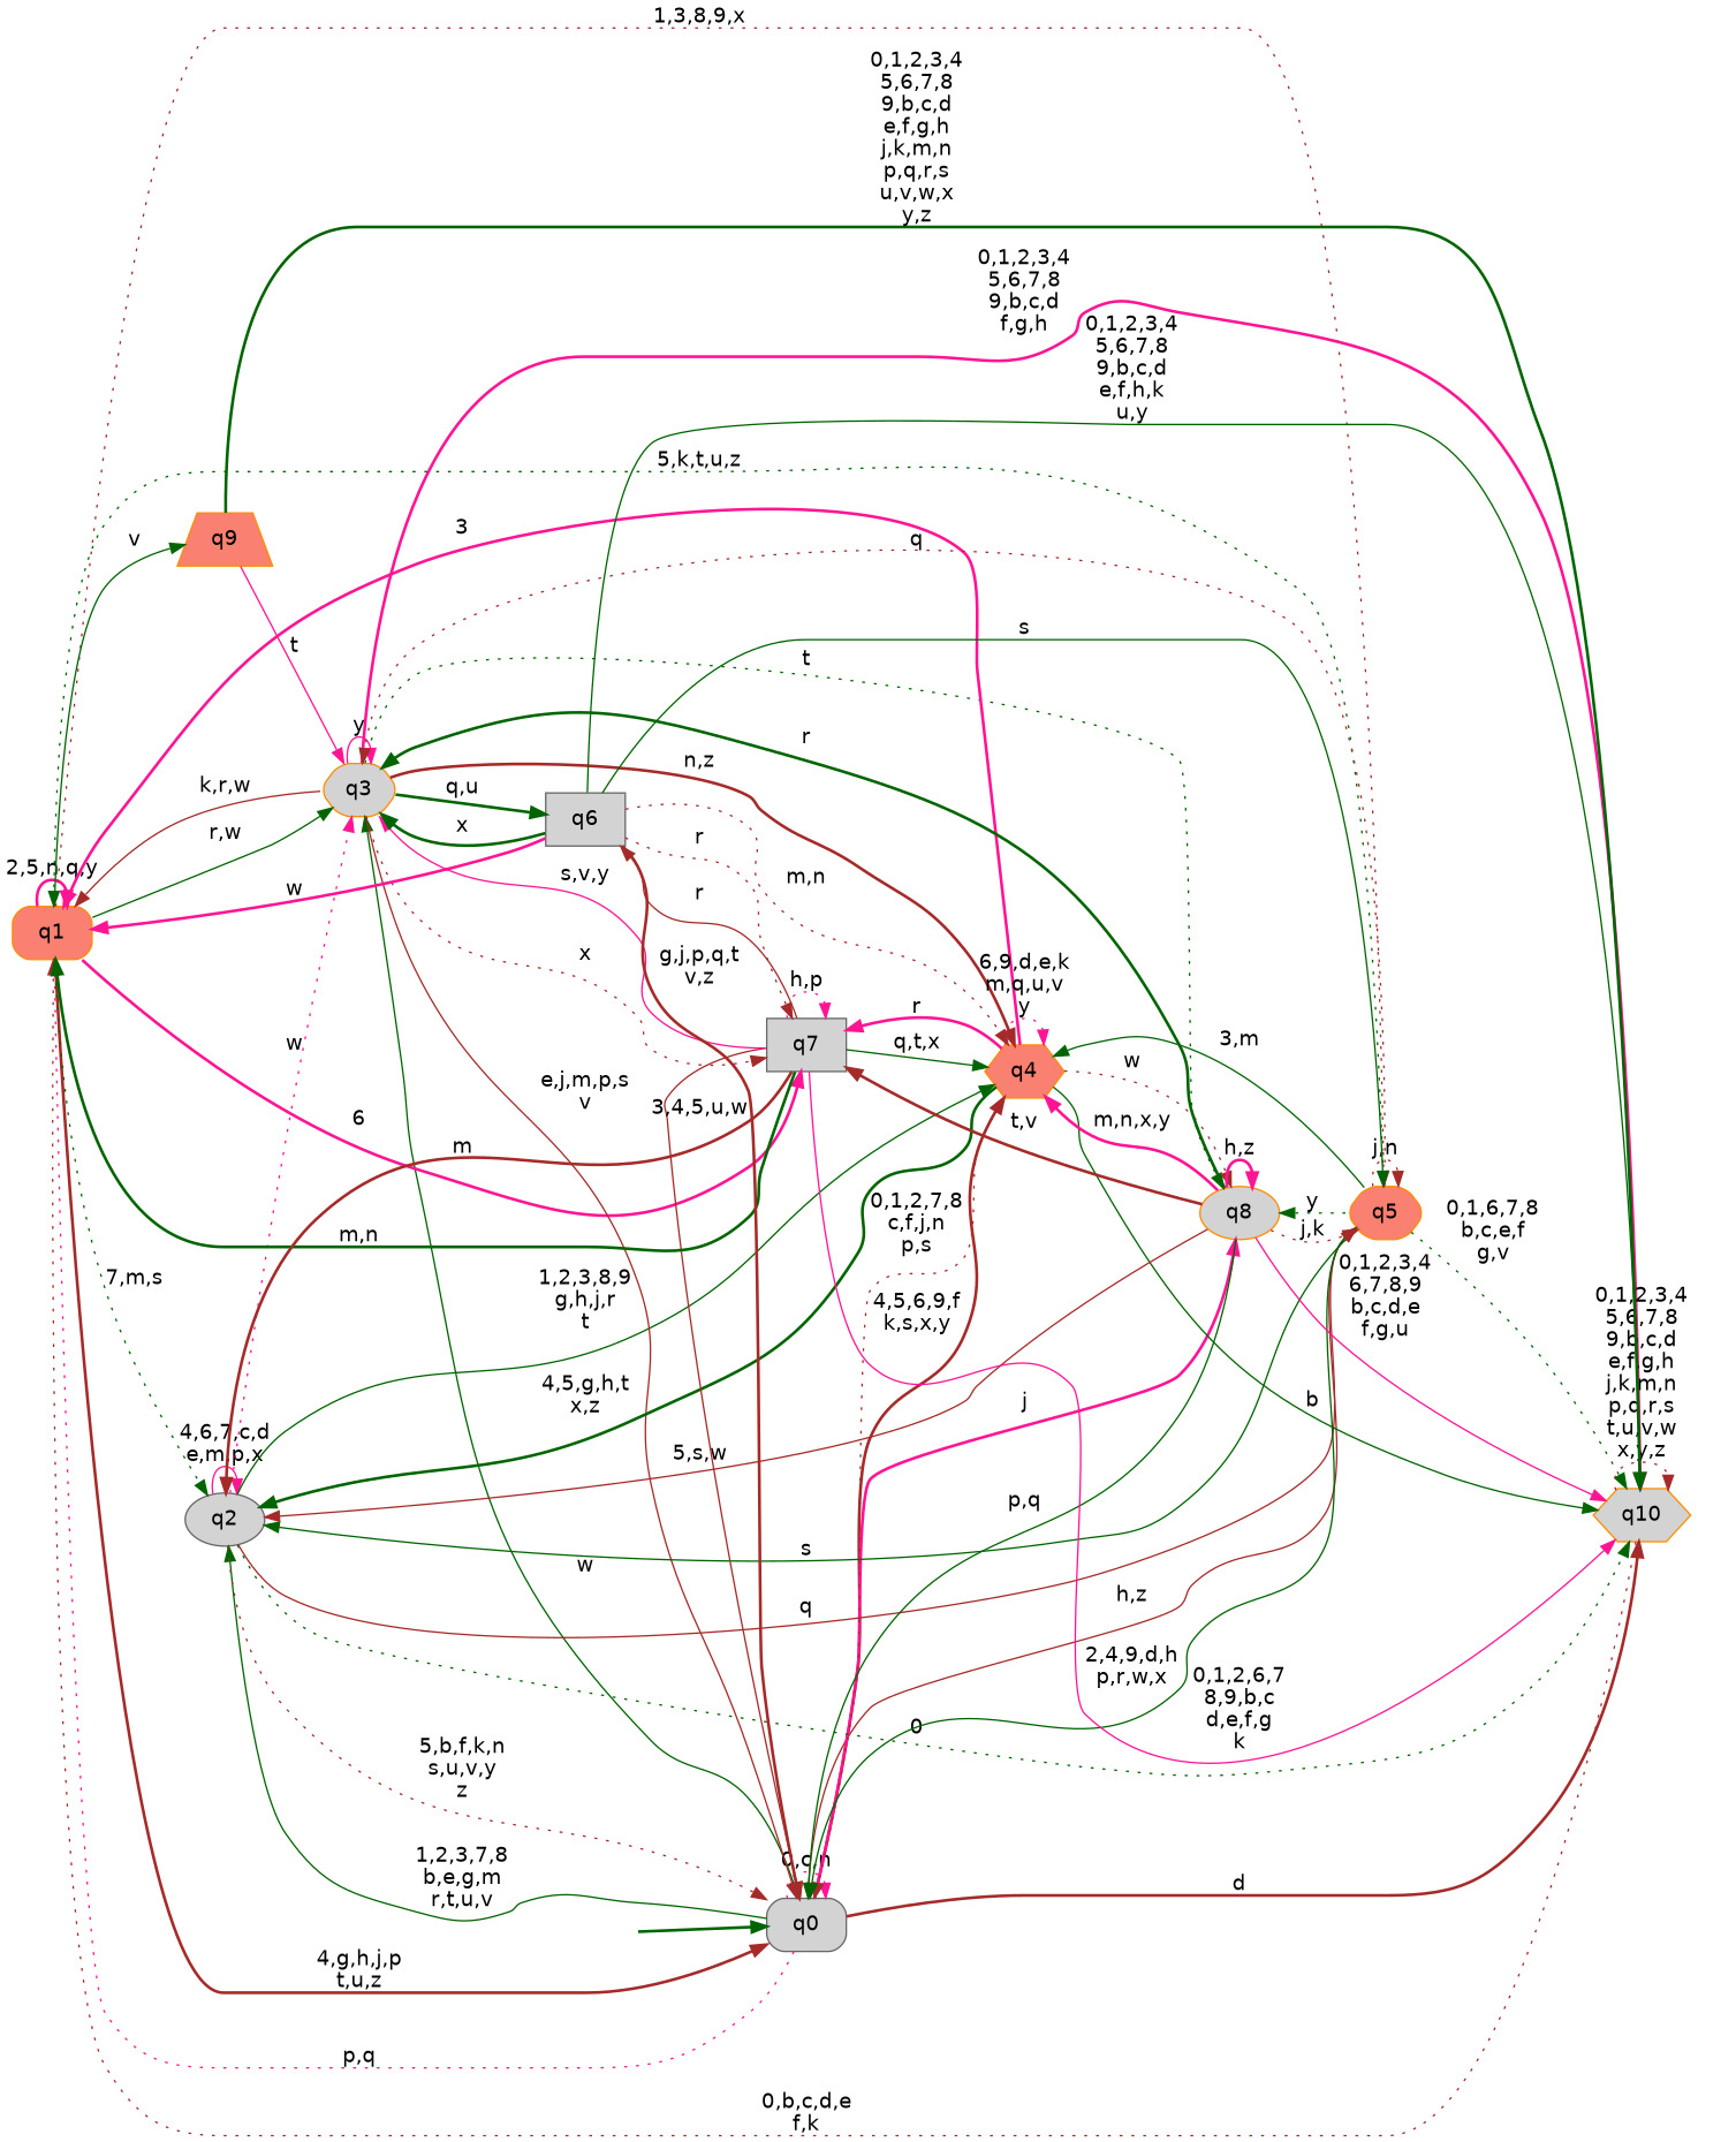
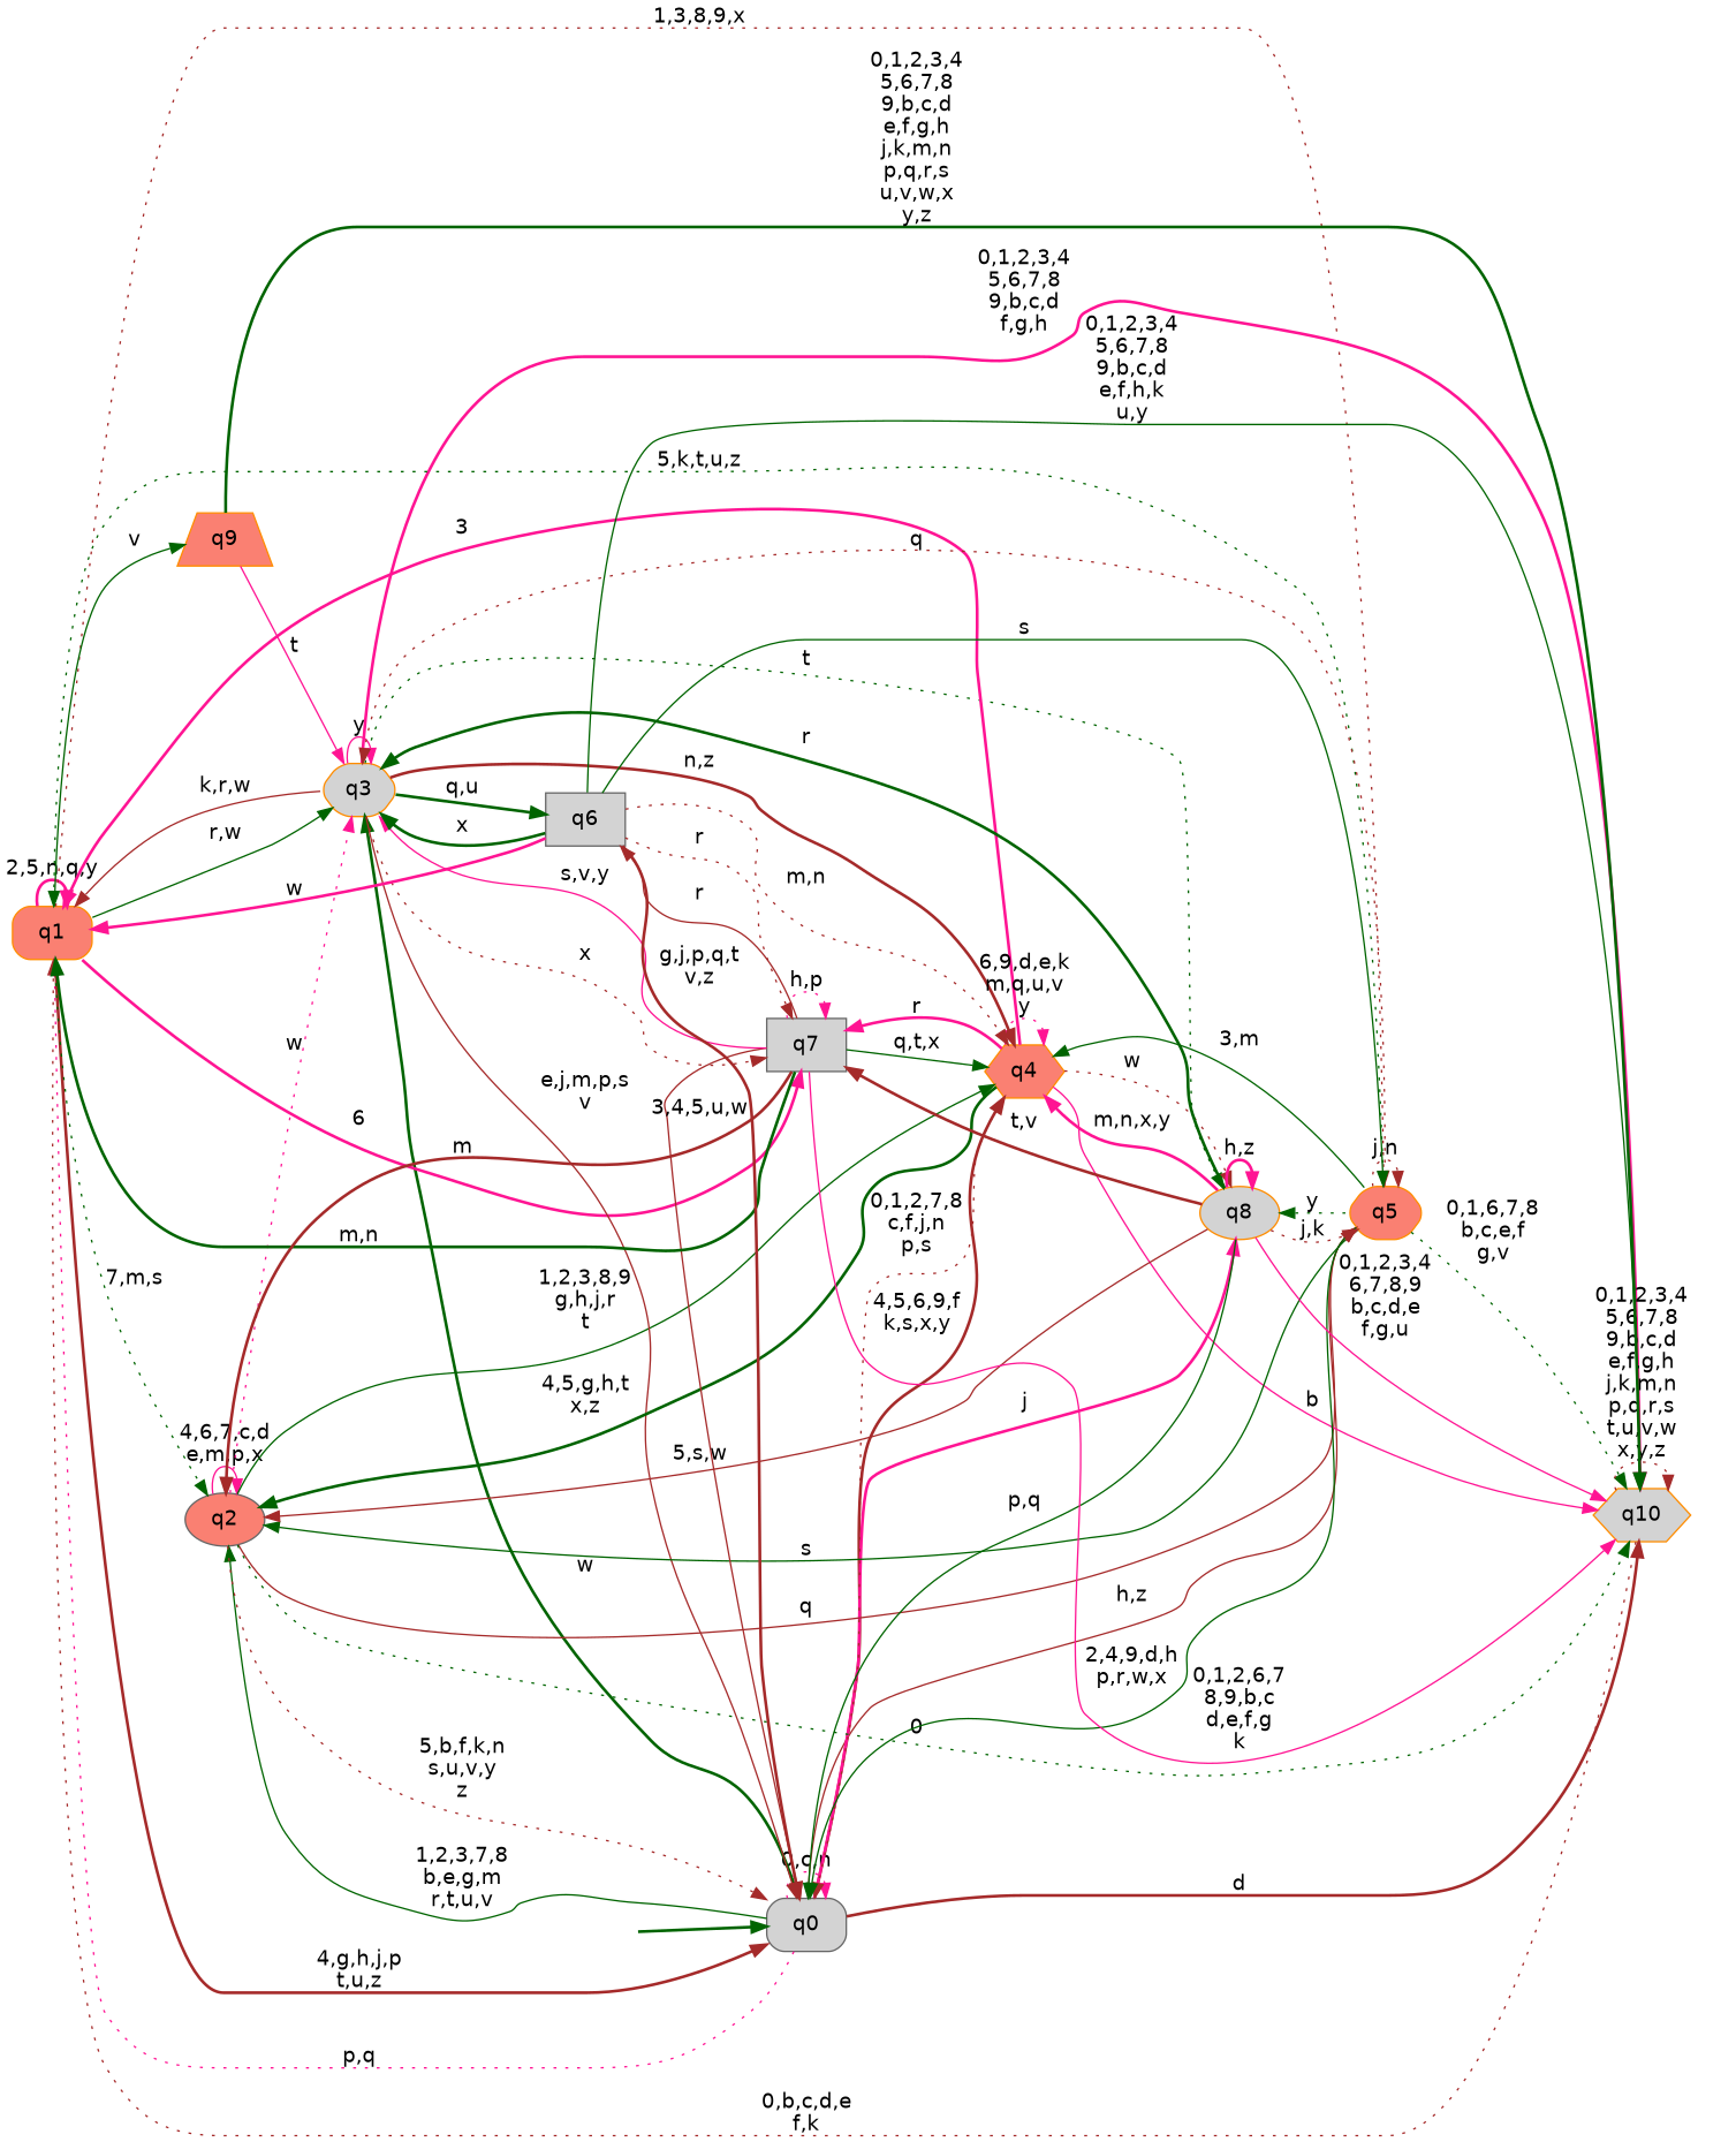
  digraph {
    fontname="DejaVu Sans"
    rankdir=LR
    node [fontname="DejaVu Sans" shape=box style=filled color=darkorange fillcolor=lightgrey]
    edge [color=brown fontname="DejaVu Sans" style=solid]
    __start0 [height=0 shape=none style=invis width=0 color="" fillcolor=""]
    n2 [color=gray40 label=q0 style="rounded,filled"]
    n3 [fillcolor=salmon label=q1 style="rounded,filled"]
-   n4 [color=gray40 label=q2 shape=ellipse style="rounded,filled"]
+   n4 [color=gray40 fillcolor=salmon label=q2 shape=ellipse style="rounded,filled"]
    n5 [label=q3 shape=hexagon style="rounded,filled"]
    n6 [fillcolor=salmon label=q4 shape=hexagon]
    n7 [fillcolor=salmon label=q5 shape=hexagon style="rounded,filled"]
    n8 [label=q8 shape=ellipse]
    n9 [label=q10 shape=hexagon]
    n10 [color=gray40 label=q7]
    n11 [fillcolor=salmon label=q9 shape=trapezium]
    n12 [color=gray40 label=q6]
    subgraph cluster_1 {
      nodesep=0.15
      ranksep=0.15
      style=invis
      __start0
      n2
    }
    __start0 -> n2 [color=darkgreen penwidth=2 style=bold]
    n2 -> n2 [color=deeppink label="0,c,n" style=dotted]
    n2 -> n3 [color=deeppink label="p,q" style=dotted]
    n2 -> n4 [color=darkgreen label="1,2,3,7,8\nb,e,g,m\nr,t,u,v"]
-   n2 -> n5 [color=darkgreen label=w]
+   n2 -> n5 [color=darkgreen label=w style=bold]
    n2 -> n6 [label="4,5,6,9,f\nk,s,x,y" style=bold]
    n2 -> n7 [label="h,z"]
    n2 -> n8 [color=deeppink label=j style=bold]
    n2 -> n9 [label=d style=bold]
    n3 -> n2 [label="4,g,h,j,p\nt,u,z" style=bold]
    n3 -> n3 [color=deeppink label="2,5,n,q,y" style=bold]
    n3 -> n4 [color=darkgreen label="7,m,s" style=dotted]
    n3 -> n5 [color=darkgreen label="r,w"]
    n3 -> n7 [label="1,3,8,9,x" style=dotted]
    n3 -> n10 [color=deeppink label=6 style=bold]
    n3 -> n11 [color=darkgreen label=v]
    n4 -> n2 [label="5,b,f,k,n\ns,u,v,y\nz" style=dotted]
    n4 -> n4 [color=deeppink label="4,6,7,c,d\ne,m,p,x"]
    n4 -> n5 [color=deeppink label=w style=dotted]
    n4 -> n6 [color=darkgreen label="1,2,3,8,9\ng,h,j,r\nt"]
    n4 -> n7 [label=q]
    n4 -> n9 [color=darkgreen label=0 style=dotted]
    n5 -> n2 [label="e,j,m,p,s\nv"]
    n5 -> n3 [label="k,r,w"]
    n5 -> n5 [color=deeppink label=y]
    n5 -> n6 [label="n,z" style=bold]
    n5 -> n8 [color=darkgreen label=t style=dotted]
    n5 -> n9 [color=deeppink label="0,1,2,3,4\n5,6,7,8\n9,b,c,d\nf,g,h" style=bold]
    n5 -> n10 [label=x style=dotted]
    n5 -> n12 [color=darkgreen label="q,u" style=bold]
    n6 -> n2 [label="0,1,2,7,8\nc,f,j,n\np,s" style=dotted]
    n6 -> n3 [color=deeppink label=3 style=bold]
    n6 -> n4 [color=darkgreen label="4,5,g,h,t\nx,z" style=bold]
    n6 -> n6 [color=deeppink label="6,9,d,e,k\nm,q,u,v\ny" style=dotted]
    n6 -> n8 [label=w style=dotted]
-   n6 -> n9 [color=darkgreen label=b]
+   n6 -> n9 [color=deeppink label=b]
    n6 -> n10 [color=deeppink label=r style=bold]
    n7 -> n2 [color=darkgreen label="2,4,9,d,h\np,r,w,x"]
    n7 -> n3 [color=darkgreen label="5,k,t,u,z" style=dotted]
    n7 -> n4 [color=darkgreen label=s]
    n7 -> n5 [label=q style=dotted]
    n7 -> n6 [color=darkgreen label="3,m"]
    n7 -> n7 [label="j,n" style=dotted]
    n7 -> n8 [color=darkgreen label=y style=dotted]
    n7 -> n9 [color=darkgreen label="0,1,6,7,8\nb,c,e,f\ng,v" style=dotted]
    n8 -> n2 [color=darkgreen label="p,q"]
    n8 -> n4 [label="5,s,w"]
    n8 -> n5 [color=darkgreen label=r style=bold]
    n8 -> n6 [color=deeppink label="m,n,x,y" style=bold]
    n8 -> n7 [label="j,k" style=dotted]
    n8 -> n8 [color=deeppink label="h,z" style=bold]
    n8 -> n9 [color=deeppink label="0,1,2,3,4\n6,7,8,9\nb,c,d,e\nf,g,u"]
    n8 -> n10 [label="t,v" style=bold]
    n9 -> n3 [label="0,b,c,d,e\nf,k" style=dotted]
    n9 -> n9 [label="0,1,2,3,4\n5,6,7,8\n9,b,c,d\ne,f,g,h\nj,k,m,n\np,q,r,s\nt,u,v,w\nx,y,z" style=dotted]
    n10 -> n2 [label="3,4,5,u,w"]
    n10 -> n3 [color=darkgreen label="m,n" style=bold]
    n10 -> n4 [label=m style=bold]
    n10 -> n5 [color=deeppink label="s,v,y"]
    n10 -> n6 [color=darkgreen label="q,t,x"]
    n10 -> n9 [color=deeppink label="0,1,2,6,7\n8,9,b,c\nd,e,f,g\nk"]
    n10 -> n10 [color=deeppink label="h,p" style=dotted]
    n10 -> n12 [label=r]
    n11 -> n5 [color=deeppink label=t]
    n11 -> n9 [color=darkgreen label="0,1,2,3,4\n5,6,7,8\n9,b,c,d\ne,f,g,h\nj,k,m,n\np,q,r,s\nu,v,w,x\ny,z" style=bold]
    n12 -> n2 [label="g,j,p,q,t\nv,z" style=bold]
    n12 -> n3 [color=deeppink label=w style=bold]
    n12 -> n5 [color=darkgreen label=x style=bold]
    n12 -> n6 [label="m,n" style=dotted]
    n12 -> n7 [color=darkgreen label=s]
    n12 -> n9 [color=darkgreen label="0,1,2,3,4\n5,6,7,8\n9,b,c,d\ne,f,h,k\nu,y"]
    n12 -> n10 [label=r style=dotted]
  }
